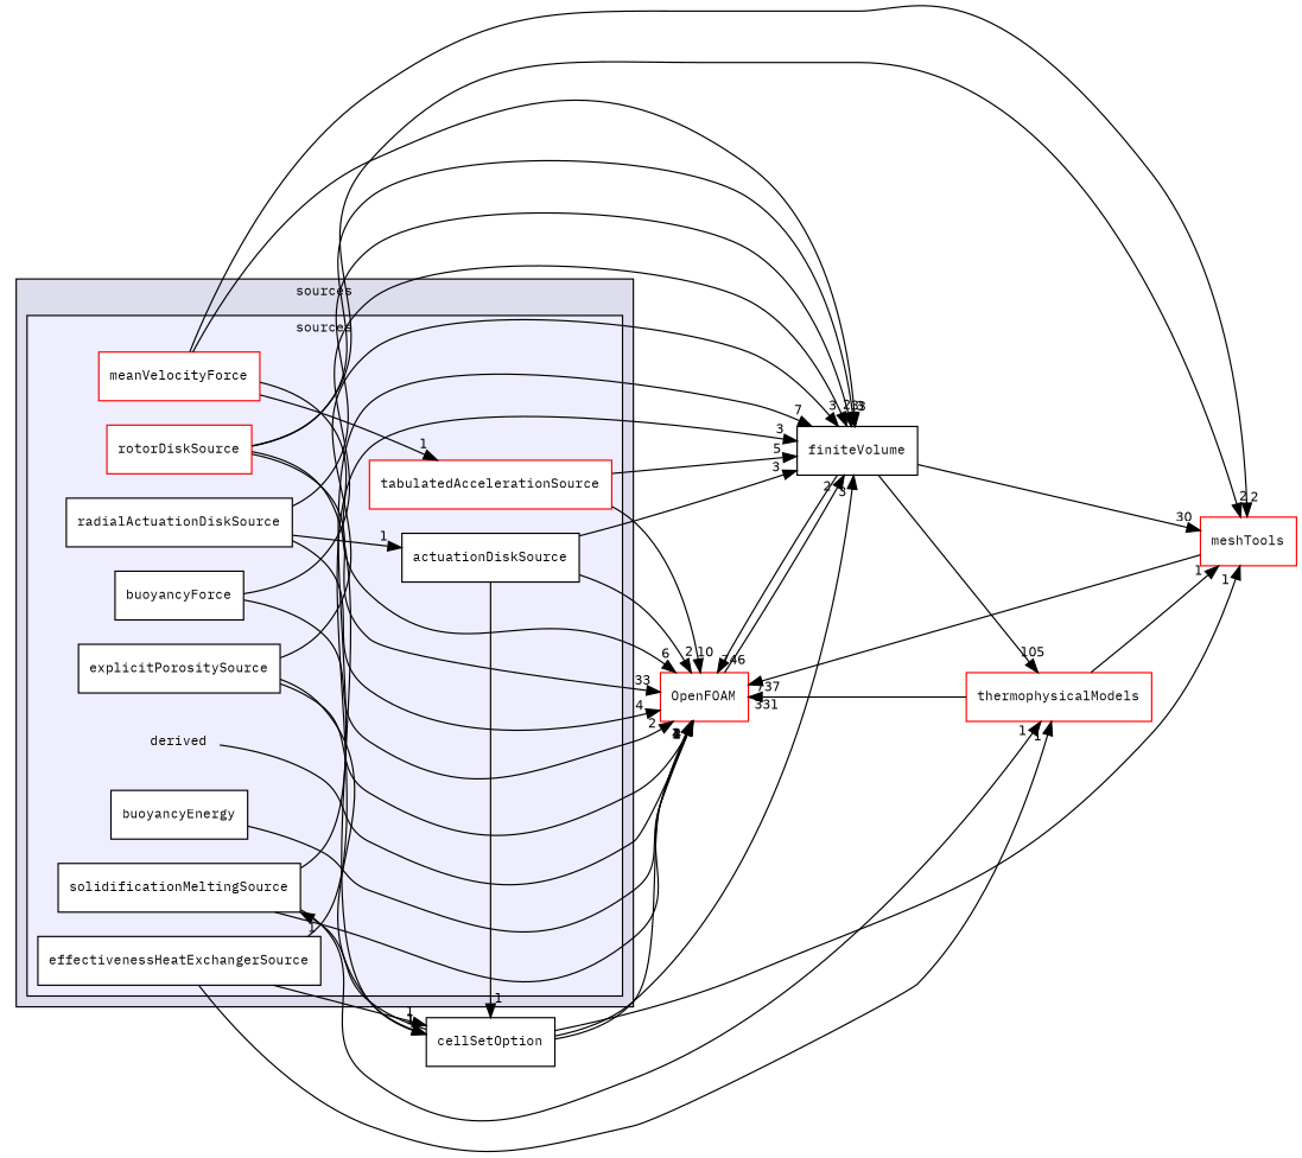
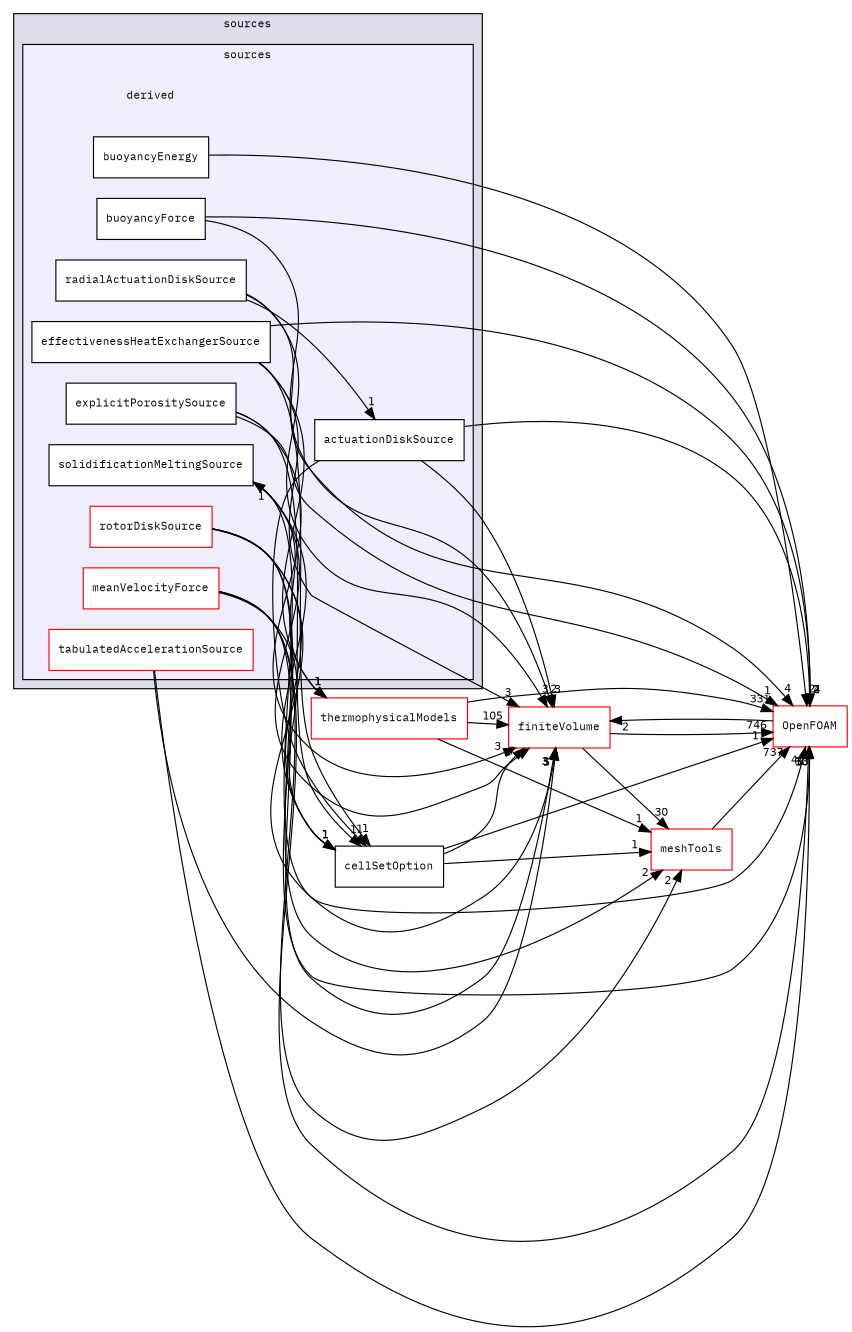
  digraph {
    compound=true
    fontname="IBM Plex Mono"
    rankdir=LR
    node [fontname="IBM Plex Mono" fontsize=10 shape=box color=black fillcolor=white style=filled]
    edge [fontname="IBM Plex Mono" headlabel=1 labeldistance=1.5 labelfontname=Helvetica labelfontsize=10]
    n1 [label=derived shape=plaintext color="" fillcolor="" style=""]
    n2 [label=actuationDiskSource]
    n3 [label=buoyancyEnergy]
    n4 [label=buoyancyForce]
    n5 [label=effectivenessHeatExchangerSource]
    n6 [label=explicitPorositySource]
    n7 [color=red label=meanVelocityForce]
    n8 [label=radialActuationDiskSource]
    n9 [color=red label=rotorDiskSource]
    n10 [label=solidificationMeltingSource]
    n11 [color=red label=tabulatedAccelerationSource]
-   n12 [label=finiteVolume fillcolor="" style=""]
+   n12 [color=red label=finiteVolume fillcolor="" style=""]
    n13 [color=red label=OpenFOAM fillcolor="" style=""]
    n14 [label=cellSetOption color="" fillcolor="" style=""]
    n15 [color=red label=thermophysicalModels fillcolor="" style=""]
    n16 [color=red label=meshTools fillcolor="" style=""]
    subgraph cluster_1 {
      bgcolor="#ddddee"
      fontsize=10
      label=sources
      pencolor=black
      subgraph cluster_2 {
        bgcolor="#eeeeff"
        fontsize=10
        label=sources
        pencolor=black
        n1
        n2
        n3
        n4
        n5
        n6
        n7
        n8
        n9
        n10
        n11
      }
    }
    n2 -> n12 [headlabel=3]
    n2 -> n13 [headlabel=2]
    n2 -> n14
    n3 -> n13 [headlabel=2]
    n4 -> n12 [headlabel=2]
    n4 -> n13 [headlabel=2]
    n5 -> n12 [headlabel=3]
-   n1 -> n13 [headlabel=4]
+   n5 -> n13 [headlabel=4]
    n5 -> n14
    n5 -> n15
    n6 -> n12 [headlabel=3]
    n6 -> n13
    n6 -> n14
    n7 -> n12 [headlabel=3]
    n7 -> n13 [headlabel=6]
-   n7 -> n11
+   n7 -> n14
    n7 -> n16 [headlabel=2]
    n8 -> n2
    n8 -> n12 [headlabel=3]
    n8 -> n13 [headlabel=4]
    n9 -> n12 [headlabel=3]
    n9 -> n13 [headlabel=33]
    n9 -> n14
    n9 -> n16 [headlabel=2]
    n10 -> n12 [headlabel=7]
    n10 -> n13 [headlabel=4]
    n10 -> n15
    n11 -> n12 [headlabel=5]
    n11 -> n13 [headlabel=10]
    n12 -> n13 [headlabel=746]
    n12 -> n16 [headlabel=30]
    n13 -> n12 [headlabel=2]
    n14 -> n10
    n14 -> n12 [headlabel=3]
    n14 -> n13
    n14 -> n16
-   n12 -> n15 [headlabel=105]
+   n15 -> n12 [headlabel=105]
    n15 -> n13 [headlabel=331]
    n15 -> n16
    n16 -> n13 [headlabel=737]
  }
